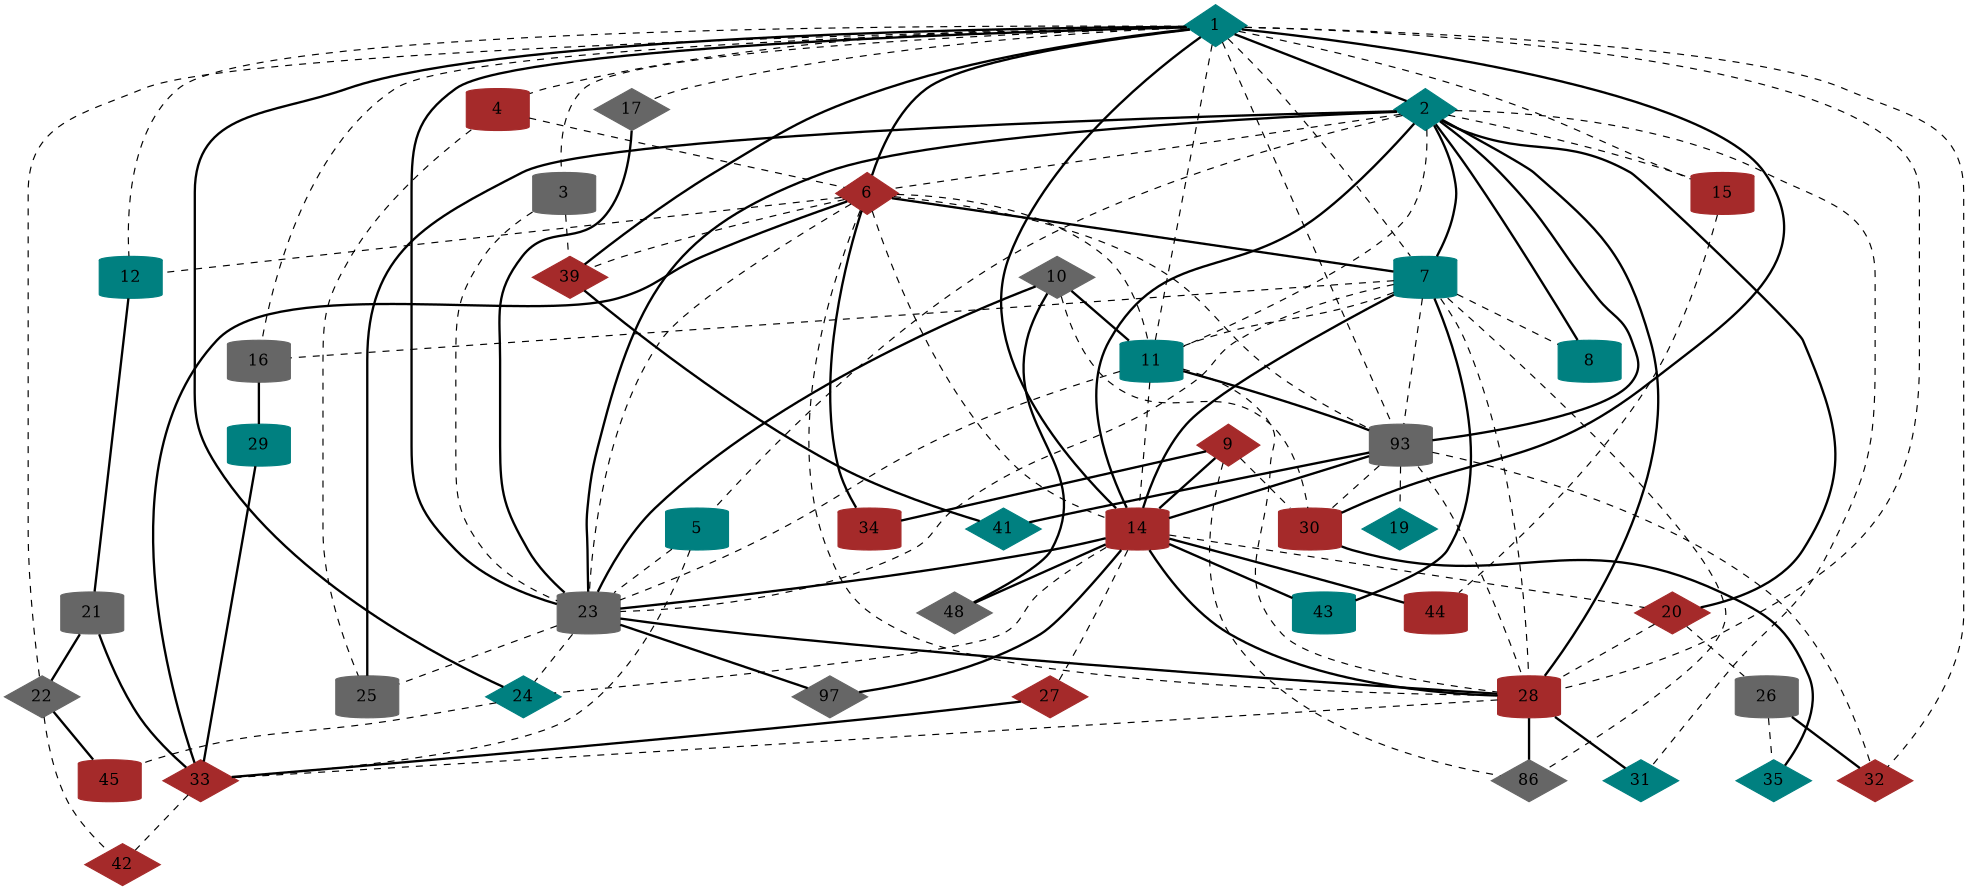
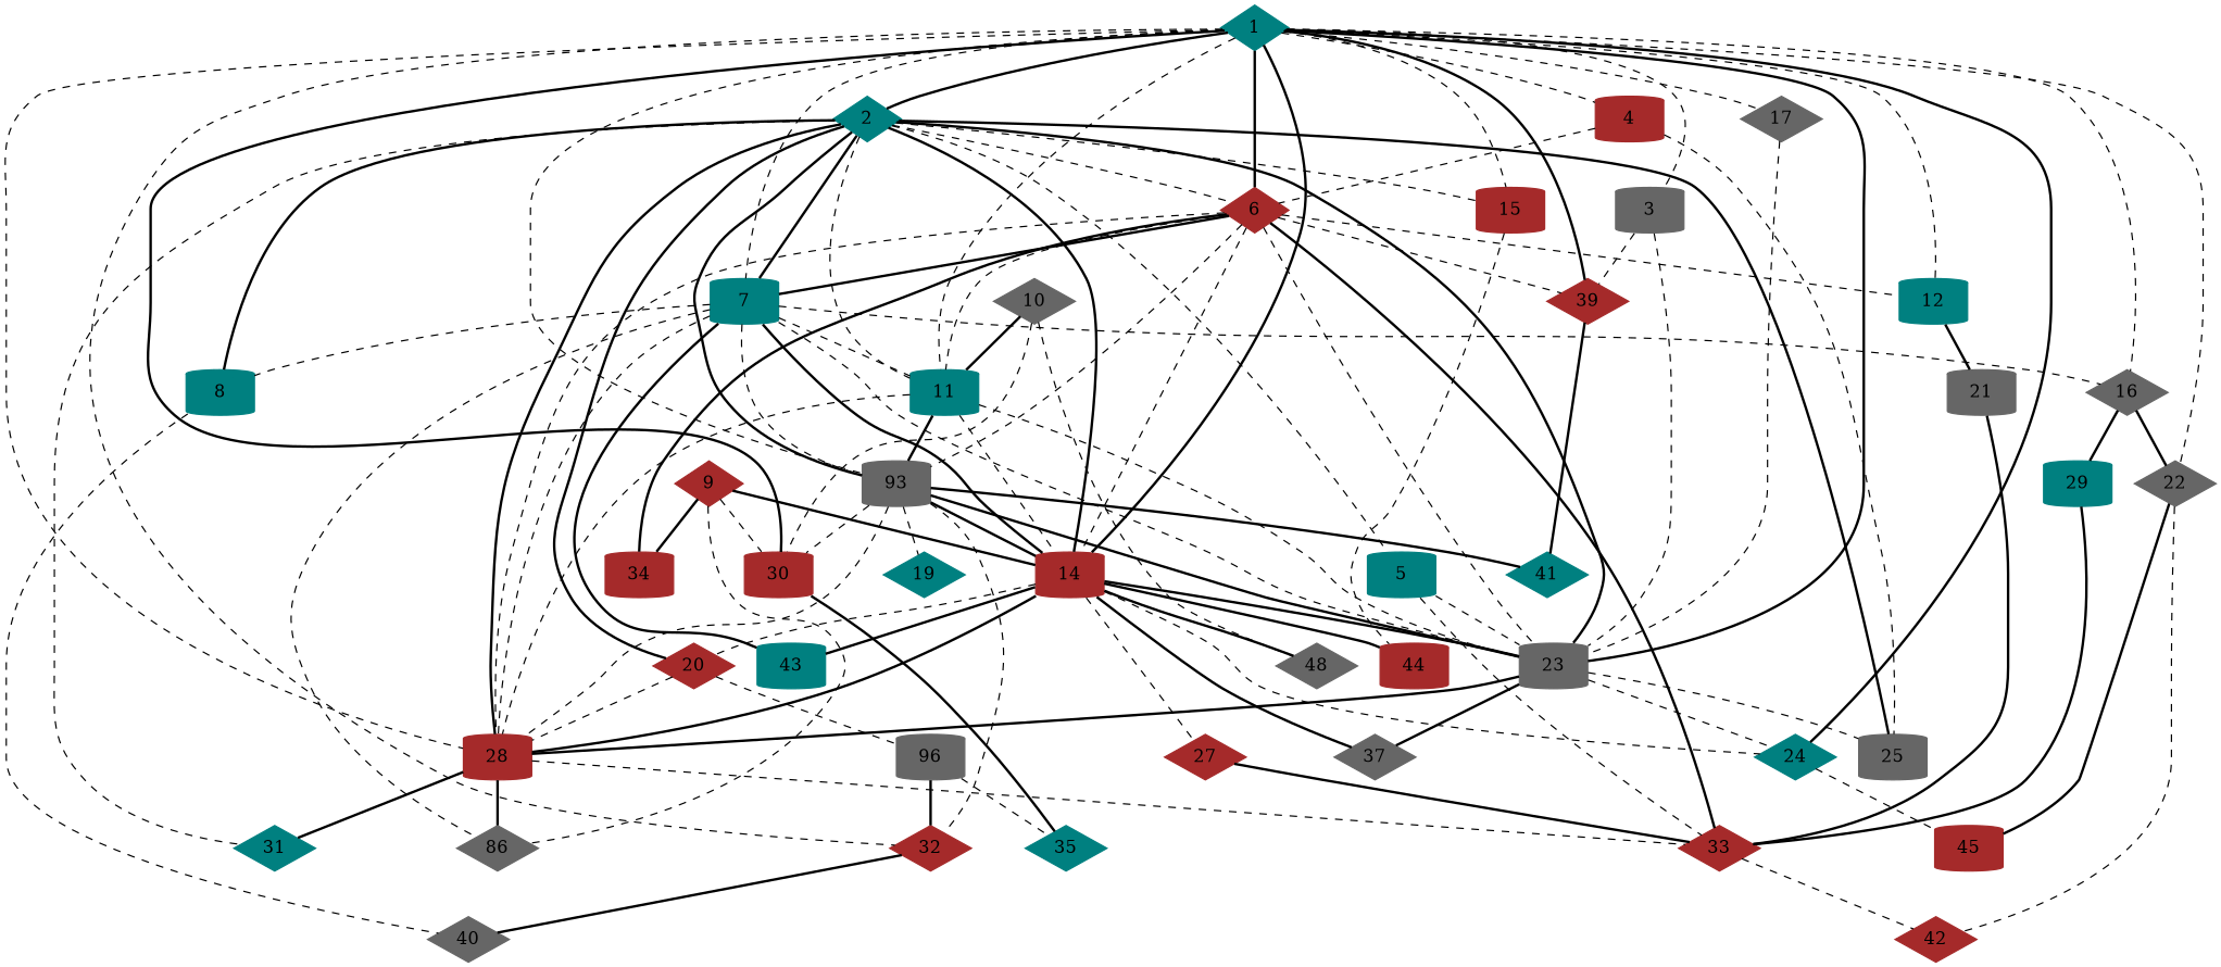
  graph {
    node [color=brown shape=diamond style=filled]
    edge [style=dashed weight=1.0]
    1 [color=teal]
    2 [color=teal]
    3 [color=gray40 shape=cylinder]
    4 [shape=cylinder]
    6
    7 [color=teal shape=cylinder]
    11 [color=teal shape=cylinder]
    12 [color=teal shape=cylinder]
    n9 [color=gray40 label=93 shape=cylinder]
    14 [shape=cylinder]
    15 [shape=cylinder]
-   16 [color=gray40 shape=cylinder]
+   16 [color=gray40]
    17 [color=gray40]
    22 [color=gray40]
    23 [color=gray40 shape=cylinder]
    24 [color=teal]
    28 [shape=cylinder]
    30 [shape=cylinder]
    32
    39
    5 [color=teal shape=cylinder]
    8 [color=teal shape=cylinder]
    20
    25 [color=gray40 shape=cylinder]
    31 [color=teal]
    33
    34 [shape=cylinder]
    n28 [color=gray40 label=86]
    43 [color=teal shape=cylinder]
    21 [color=gray40 shape=cylinder]
    19 [color=teal]
    41 [color=teal]
    n33 [color=gray40 label=48]
    27
-   37 [color=gray40 label=97]
+   37 [color=gray40]
    44 [shape=cylinder]
    29 [color=teal shape=cylinder]
    42
    45 [shape=cylinder]
    35 [color=teal]
-   26 [color=gray40 shape=cylinder]
+   40 [color=gray40]
+   26 [color=gray40 shape=cylinder label=96]
    9
    10 [color=gray40]
    1 -- 2 [style=bold weight=3.0]
    1 -- 3
    1 -- 4
    1 -- 6 [style=bold weight=2.0]
    1 -- 7 [weight=3.0]
    1 -- 11 [weight=2.0]
    1 -- 12
    1 -- n9 [weight=3.0]
    1 -- 14 [style=bold weight=2.0]
    1 -- 15
    1 -- 16
    1 -- 17
    1 -- 22
    1 -- 23 [style=bold weight=3.0]
    1 -- 24 [style=bold]
    1 -- 28 [weight=2.0]
    1 -- 30 [style=bold]
    1 -- 32
    1 -- 39 [style=bold]
    2 -- 6
    2 -- 7 [style=bold]
    2 -- 11
    2 -- n9 [style=bold]
    2 -- 14 [style=bold]
    2 -- 15
    2 -- 23 [style=bold]
    2 -- 28 [style=bold]
    2 -- 5
    2 -- 8 [style=bold]
    2 -- 20 [style=bold]
    2 -- 25 [style=bold]
    2 -- 31
    3 -- 23
    3 -- 39
    4 -- 6
    4 -- 25
    6 -- 7 [style=bold]
    6 -- 11
    6 -- 12
    6 -- n9
    6 -- 14 [weight=2.0]
    6 -- 23 [weight=2.0]
    6 -- 28
    6 -- 39
    6 -- 33 [style=bold]
    6 -- 34 [style=bold]
    7 -- 11
    7 -- n9
    7 -- 14 [style=bold]
    7 -- 16
    7 -- 23
    7 -- 28 [weight=2.0]
    7 -- 8
    7 -- n28
    7 -- 43 [style=bold]
    11 -- n9 [style=bold]
    11 -- 14
    11 -- 23
    11 -- 28 [weight=2.0]
    12 -- 21 [style=bold]
    n9 -- 14 [style=bold]
-   10 -- 23 [style=bold]
+   n9 -- 23 [style=bold]
    n9 -- 28
    n9 -- 30 [weight=2.0]
    n9 -- 32 [weight=2.0]
    n9 -- 19
    n9 -- 41 [style=bold]
    14 -- 23 [style=bold]
    14 -- 24
    14 -- 28 [style=bold]
    14 -- 20
    14 -- 43 [style=bold]
    14 -- n33 [style=bold]
    14 -- 27
    14 -- 37 [style=bold]
    14 -- 44 [style=bold]
    15 -- 44
-   21 -- 22 [style=bold]
+   16 -- 22 [style=bold]
    16 -- 29 [style=bold]
-   17 -- 23 [style=bold]
+   17 -- 23
    22 -- 42
    22 -- 45 [style=bold]
    23 -- 24
    23 -- 28 [style=bold]
    23 -- 25
    23 -- 37 [style=bold]
    24 -- 45
    28 -- 31 [style=bold]
    28 -- 33
    28 -- n28 [style=bold]
    30 -- 35 [style=bold]
+   32 -- 40 [style=bold]
    39 -- 41 [style=bold]
    5 -- 23
    5 -- 33
+   8 -- 40
    20 -- 28
    20 -- 26
    33 -- 42
    21 -- 33 [style=bold]
    27 -- 33 [style=bold]
    29 -- 33 [style=bold]
    26 -- 32 [style=bold]
    26 -- 35
    9 -- 14 [style=bold]
    9 -- 30
    9 -- 34 [style=bold]
    9 -- n28
    10 -- 11 [style=bold]
    10 -- 30
-   10 -- n33 [style=bold]
+   10 -- n33
  }
